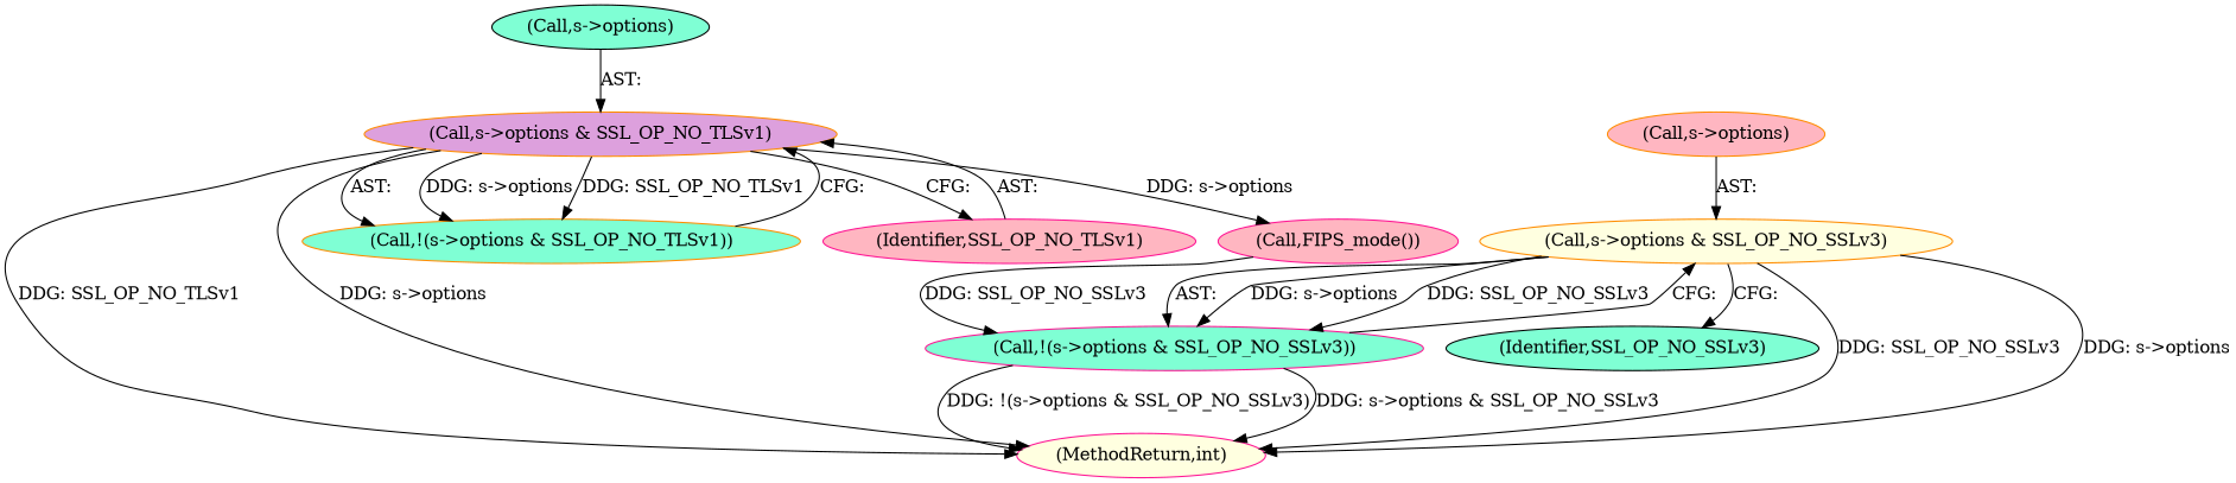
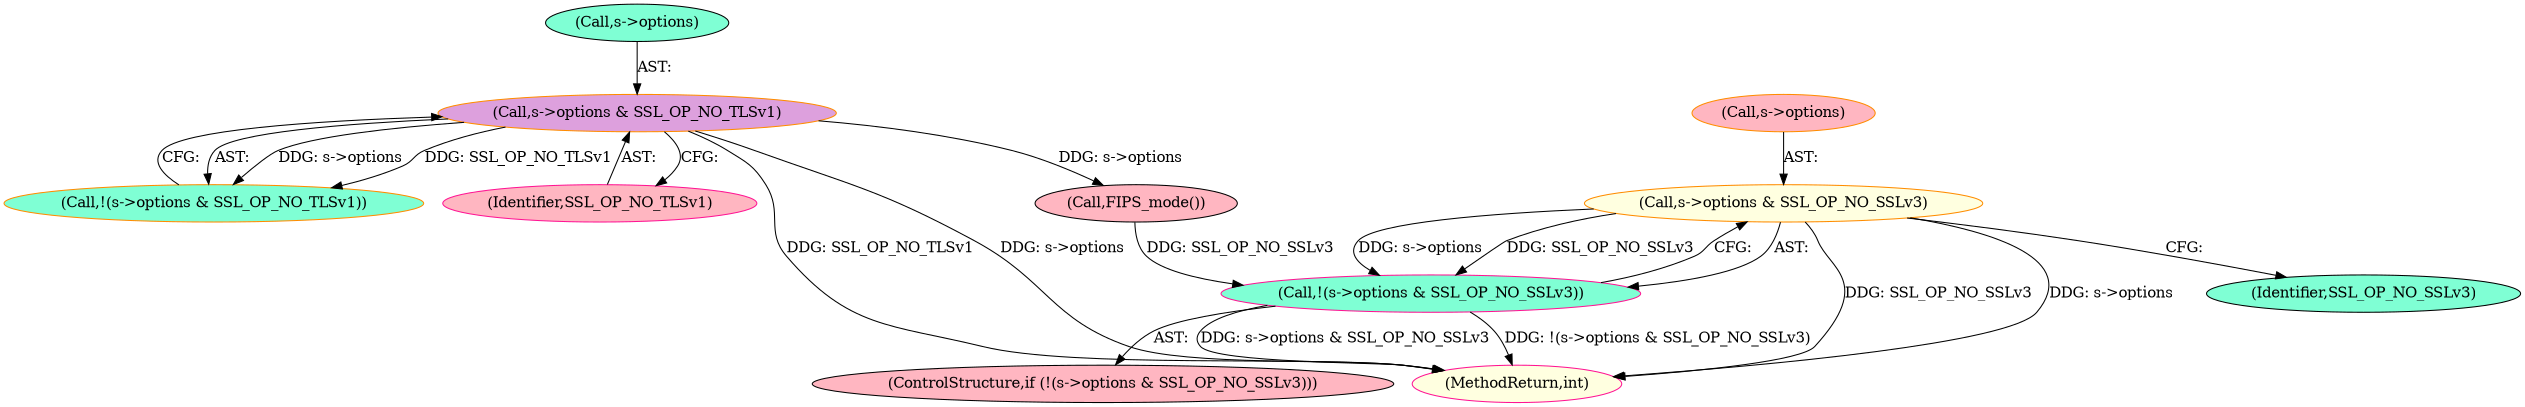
  digraph {
    node [color=darkorange fillcolor=aquamarine style=filled]
    n1 [fillcolor=lightyellow label="(Call,s->options & SSL_OP_NO_SSLv3)"]
    n2 [color=deeppink label="(Call,!(s->options & SSL_OP_NO_SSLv3))"]
    n3 [color=black label="(Identifier,SSL_OP_NO_SSLv3)"]
    n4 [color=deeppink fillcolor=lightyellow label="(MethodReturn,int)"]
+   n5 [color=black fillcolor=lightpink label="(ControlStructure,if (!(s->options & SSL_OP_NO_SSLv3)))"]
    n6 [fillcolor=plum label="(Call,s->options & SSL_OP_NO_TLSv1)"]
    n7 [label="(Call,!(s->options & SSL_OP_NO_TLSv1))"]
    n8 [color=deeppink fillcolor=lightpink label="(Identifier,SSL_OP_NO_TLSv1)"]
-   n9 [color=deeppink fillcolor=lightpink label="(Call,FIPS_mode())"]
+   n9 [color=black fillcolor=lightpink label="(Call,FIPS_mode())"]
    n10 [color=black label="(Call,s->options)"]
    n11 [fillcolor=lightpink label="(Call,s->options)"]
    n1 -> n2 [label="AST: "]
    n1 -> n2 [label="DDG: s->options"]
    n1 -> n2 [label="DDG: SSL_OP_NO_SSLv3"]
    n1 -> n3 [label="CFG: "]
    n1 -> n4 [label="DDG: SSL_OP_NO_SSLv3"]
    n1 -> n4 [label="DDG: s->options"]
    n2 -> n1 [label="CFG: "]
    n2 -> n4 [label="DDG: !(s->options & SSL_OP_NO_SSLv3)"]
    n2 -> n4 [label="DDG: s->options & SSL_OP_NO_SSLv3"]
+   n2 -> n5 [label="AST: "]
    n6 -> n4 [label="DDG: SSL_OP_NO_TLSv1"]
    n6 -> n4 [label="DDG: s->options"]
    n6 -> n7 [label="AST: "]
    n6 -> n7 [label="DDG: s->options"]
    n6 -> n7 [label="DDG: SSL_OP_NO_TLSv1"]
    n6 -> n8 [label="CFG: "]
    n6 -> n9 [label="DDG: s->options"]
    n7 -> n6 [label="CFG: "]
    n8 -> n6 [label="AST: "]
    n9 -> n2 [label="DDG: SSL_OP_NO_SSLv3"]
    n10 -> n6 [label="AST: "]
    n11 -> n1 [label="AST: "]
  }
